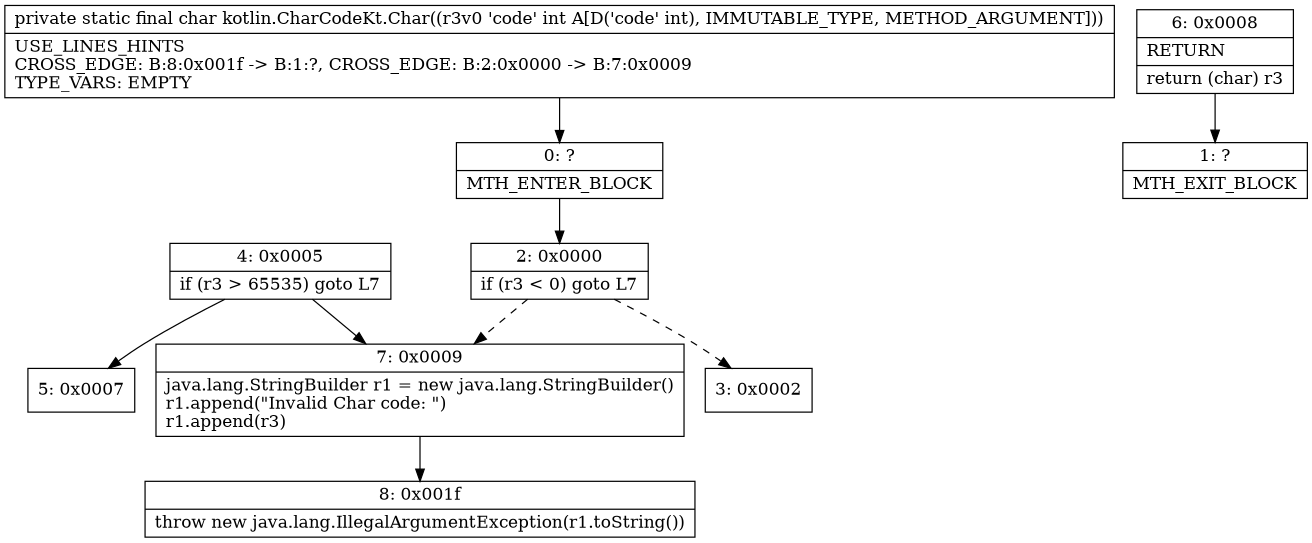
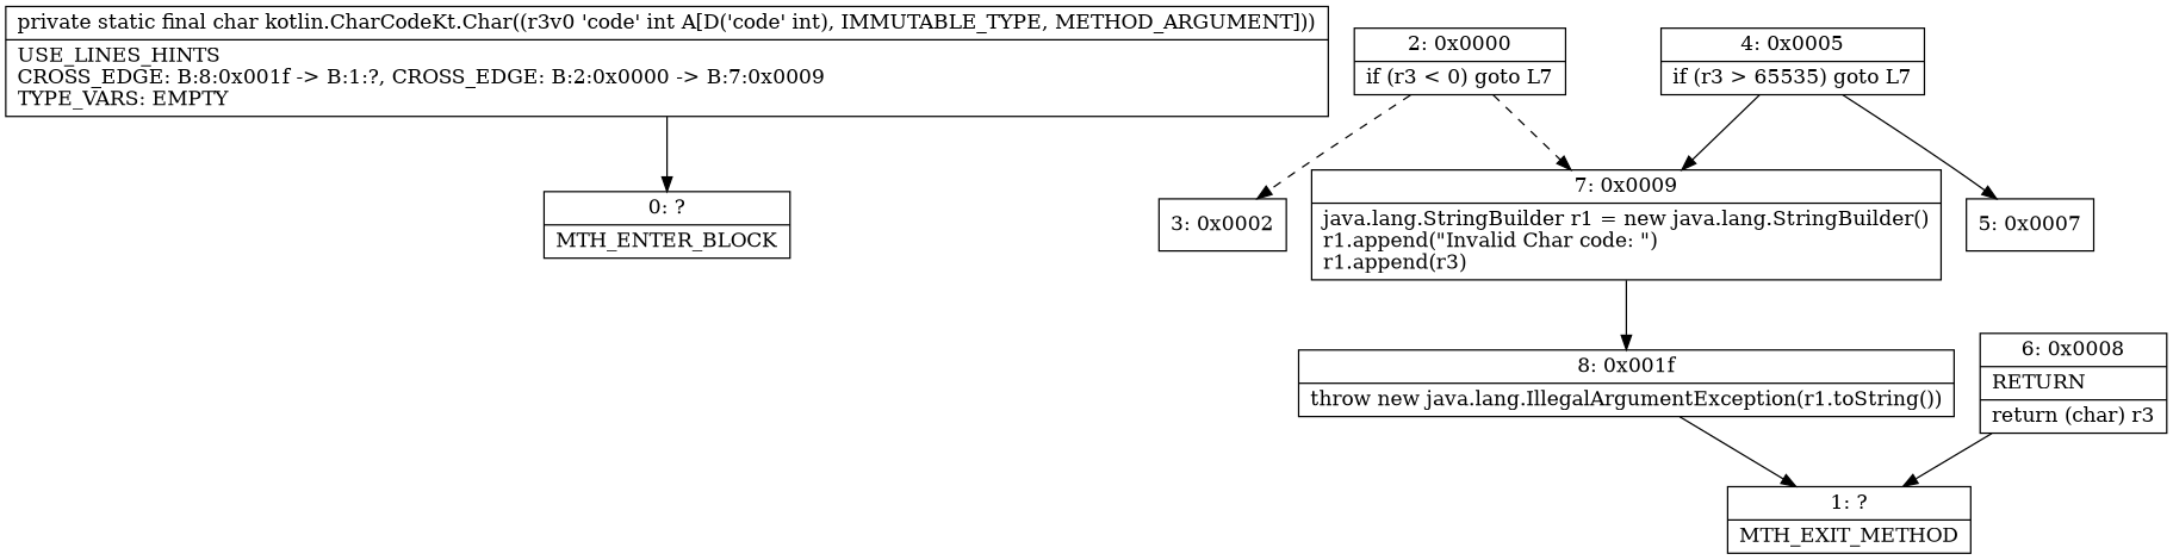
  digraph {
    node [shape=record]
    n1 [label="{0\:\ ?|MTH_ENTER_BLOCK\l}"]
    n2 [label="{2\:\ 0x0000|if (r3 \< 0) goto L7\l}"]
    n3 [label="{3\:\ 0x0002}"]
    n4 [label="{7\:\ 0x0009|java.lang.StringBuilder r1 = new java.lang.StringBuilder()\lr1.append(\"Invalid Char code: \")\lr1.append(r3)\l}"]
    n5 [label="{8\:\ 0x001f|throw new java.lang.IllegalArgumentException(r1.toString())\l}"]
    n6 [label="{4\:\ 0x0005|if (r3 \> 65535) goto L7\l}"]
    n7 [label="{5\:\ 0x0007}"]
    n8 [label="{6\:\ 0x0008|RETURN\l|return (char) r3\l}"]
-   n9 [label="{1\:\ ?|MTH_EXIT_BLOCK\l}"]
+   n9 [label="{1\:\ ?|MTH_EXIT_METHOD\l}"]
    n10 [label="{private static final char kotlin.CharCodeKt.Char((r3v0 'code' int A[D('code' int), IMMUTABLE_TYPE, METHOD_ARGUMENT]))  | USE_LINES_HINTS\lCROSS_EDGE: B:8:0x001f \-\> B:1:?, CROSS_EDGE: B:2:0x0000 \-\> B:7:0x0009\lTYPE_VARS: EMPTY\l}"]
-   n1 -> n2
    n2 -> n3 [style=dashed]
    n2 -> n4 [style=dashed]
    n4 -> n5
+   n5 -> n9
    n6 -> n4
    n6 -> n7 [style=solid]
    n8 -> n9
    n10 -> n1
  }
